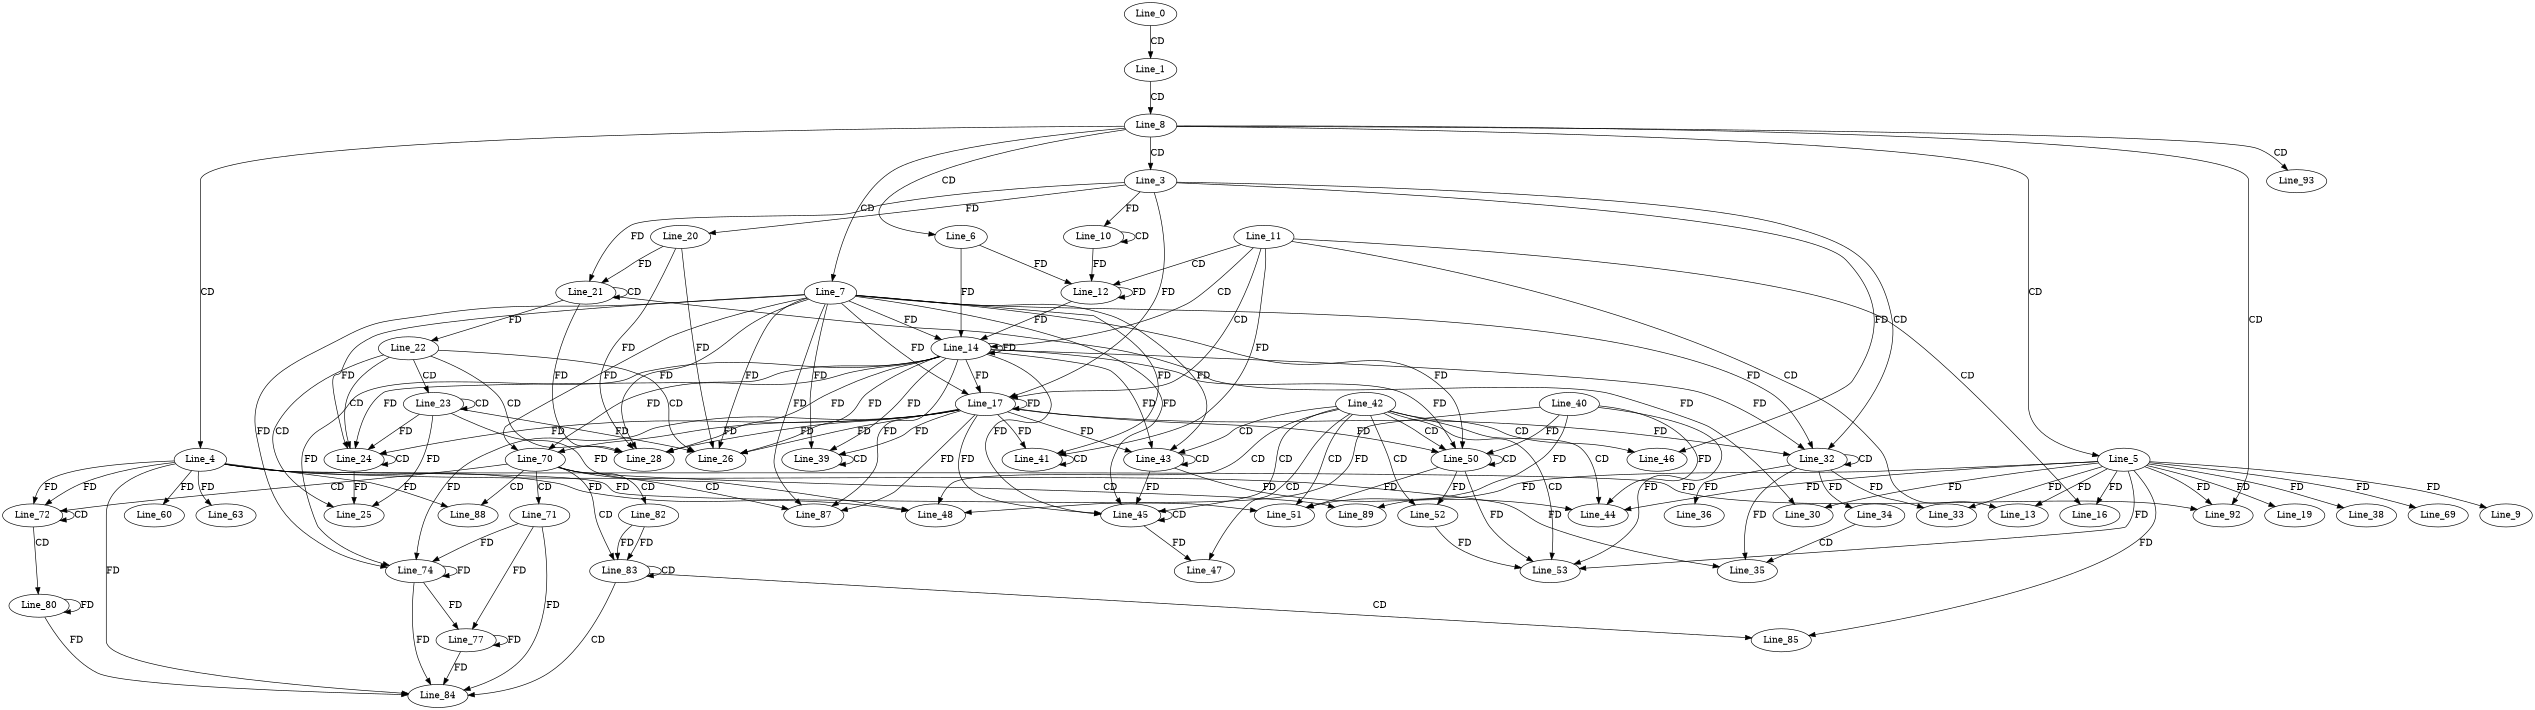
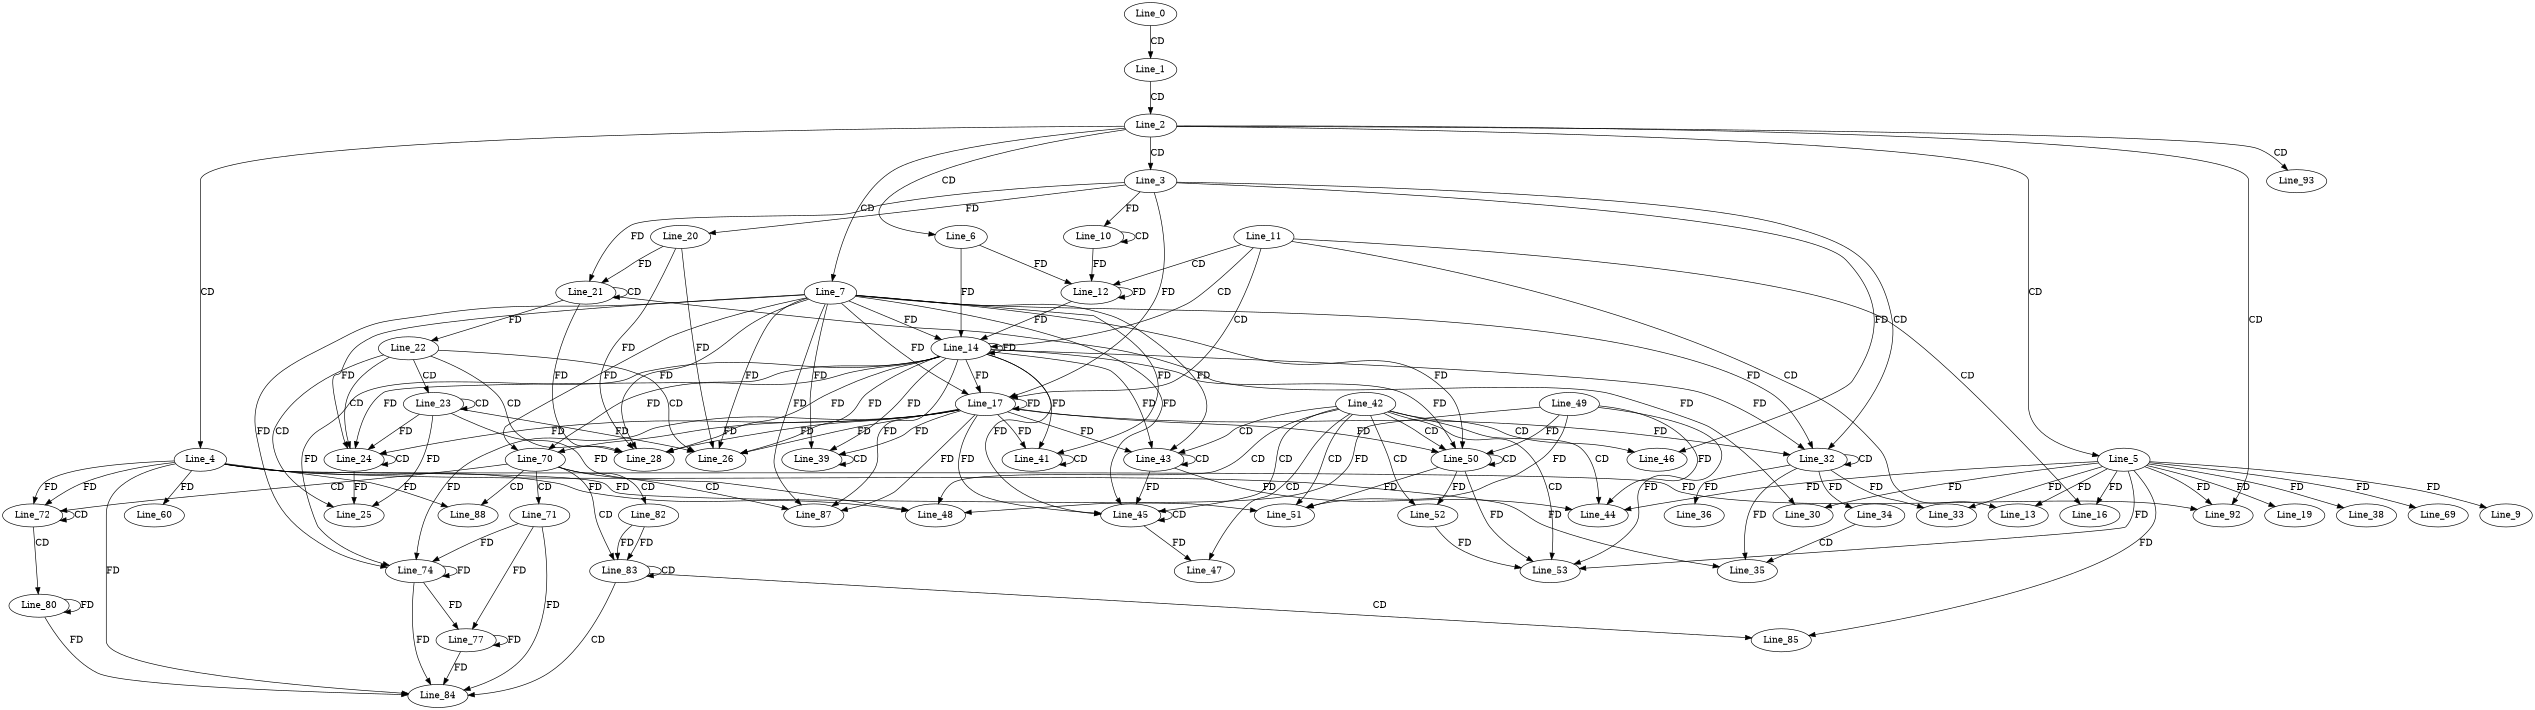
  digraph {
    Line_0
    Line_1
-   Line_2 [label=Line_8]
+   Line_2
    Line_3
    Line_4
    Line_5
    Line_6
    Line_7
    Line_92
    Line_93
    Line_10
    Line_17
    Line_20
    Line_21
    Line_32
    Line_46
    Line_35
    Line_48
    Line_51
    Line_60
-   Line_63
    Line_72
    Line_84
    Line_88
    Line_9
    Line_13
    Line_16
    Line_19
    Line_30
    Line_33
    Line_38
    Line_44
    Line_53
    Line_69
    Line_85
-   Line_89
    Line_12
    Line_14
    Line_24
    Line_26
    Line_28
    Line_39
    Line_41
    Line_43
    Line_45
    Line_50
    Line_70
    Line_74
    Line_87
    Line_22
    Line_34
    Line_36
    Line_80
    Line_25
    Line_47
    Line_52
    Line_71
    Line_82
    Line_83
    Line_77
    Line_11
    Line_23
    Line_42
-   Line_40
+   Line_40 [label=Line_49]
    Line_0 -> Line_1 [label=CD]
    Line_1 -> Line_2 [label=CD]
    Line_2 -> Line_3 [label=CD]
    Line_2 -> Line_4 [label=CD]
    Line_2 -> Line_5 [label=CD]
    Line_2 -> Line_6 [label=CD]
    Line_2 -> Line_7 [label=CD]
    Line_2 -> Line_92 [label=CD]
    Line_2 -> Line_93 [label=CD]
    Line_3 -> Line_10 [label=FD]
    Line_3 -> Line_17 [label=FD]
    Line_3 -> Line_20 [label=FD]
    Line_3 -> Line_21 [label=FD]
    Line_3 -> Line_32 [label=CD]
    Line_3 -> Line_46 [label=FD]
    Line_4 -> Line_92 [label=FD]
    Line_4 -> Line_35 [label=FD]
    Line_4 -> Line_48 [label=FD]
    Line_4 -> Line_51 [label=FD]
    Line_4 -> Line_60 [label=FD]
-   Line_4 -> Line_63 [label=FD]
    Line_4 -> Line_72 [label=FD]
    Line_4 -> Line_72 [label=FD]
    Line_4 -> Line_84 [label=FD]
    Line_4 -> Line_88 [label=FD]
    Line_5 -> Line_92 [label=FD]
    Line_5 -> Line_9 [label=FD]
    Line_5 -> Line_13 [label=FD]
    Line_5 -> Line_16 [label=FD]
    Line_5 -> Line_19 [label=FD]
    Line_5 -> Line_30 [label=FD]
    Line_5 -> Line_33 [label=FD]
    Line_5 -> Line_38 [label=FD]
    Line_5 -> Line_44 [label=FD]
    Line_5 -> Line_53 [label=FD]
    Line_5 -> Line_69 [label=FD]
    Line_5 -> Line_85 [label=FD]
-   Line_5 -> Line_89 [label=FD]
    Line_6 -> Line_12 [label=FD]
    Line_6 -> Line_14 [label=FD]
    Line_7 -> Line_17 [label=FD]
    Line_7 -> Line_32 [label=FD]
    Line_7 -> Line_14 [label=FD]
    Line_7 -> Line_24 [label=FD]
    Line_7 -> Line_26 [label=FD]
    Line_7 -> Line_28 [label=FD]
    Line_7 -> Line_39 [label=FD]
    Line_7 -> Line_41 [label=FD]
    Line_7 -> Line_43 [label=FD]
    Line_7 -> Line_45 [label=FD]
    Line_7 -> Line_50 [label=FD]
    Line_7 -> Line_70 [label=FD]
    Line_7 -> Line_74 [label=FD]
    Line_7 -> Line_87 [label=FD]
    Line_10 -> Line_10 [label=CD]
    Line_10 -> Line_12 [label=FD]
    Line_17 -> Line_17 [label=FD]
    Line_17 -> Line_32 [label=FD]
    Line_17 -> Line_24 [label=FD]
    Line_17 -> Line_26 [label=FD]
    Line_17 -> Line_28 [label=FD]
    Line_17 -> Line_39 [label=FD]
    Line_17 -> Line_41 [label=FD]
    Line_17 -> Line_43 [label=FD]
    Line_17 -> Line_45 [label=FD]
    Line_17 -> Line_50 [label=FD]
    Line_17 -> Line_70 [label=FD]
    Line_17 -> Line_74 [label=FD]
    Line_17 -> Line_87 [label=FD]
    Line_20 -> Line_21 [label=FD]
    Line_20 -> Line_26 [label=FD]
    Line_20 -> Line_28 [label=FD]
    Line_21 -> Line_21 [label=CD]
    Line_21 -> Line_30 [label=FD]
    Line_21 -> Line_28 [label=FD]
    Line_21 -> Line_22 [label=FD]
    Line_32 -> Line_32 [label=CD]
    Line_32 -> Line_35 [label=FD]
    Line_32 -> Line_33 [label=FD]
    Line_32 -> Line_34 [label=FD]
    Line_32 -> Line_36 [label=FD]
    Line_72 -> Line_72 [label=CD]
    Line_72 -> Line_80 [label=CD]
    Line_12 -> Line_12 [label=FD]
    Line_12 -> Line_14 [label=FD]
    Line_14 -> Line_17 [label=FD]
    Line_14 -> Line_32 [label=FD]
    Line_14 -> Line_14 [label=FD]
    Line_14 -> Line_24 [label=FD]
    Line_14 -> Line_26 [label=FD]
    Line_14 -> Line_28 [label=FD]
    Line_14 -> Line_39 [label=FD]
-   Line_11 -> Line_41 [label=FD]
+   Line_14 -> Line_41 [label=FD]
    Line_14 -> Line_43 [label=FD]
    Line_14 -> Line_45 [label=FD]
    Line_14 -> Line_50 [label=FD]
    Line_14 -> Line_70 [label=FD]
    Line_14 -> Line_74 [label=FD]
    Line_14 -> Line_87 [label=FD]
    Line_24 -> Line_24 [label=CD]
    Line_24 -> Line_25 [label=FD]
    Line_39 -> Line_39 [label=CD]
    Line_41 -> Line_41 [label=CD]
    Line_43 -> Line_44 [label=FD]
    Line_43 -> Line_43 [label=CD]
    Line_43 -> Line_45 [label=FD]
    Line_45 -> Line_45 [label=CD]
    Line_45 -> Line_47 [label=FD]
    Line_50 -> Line_51 [label=FD]
    Line_50 -> Line_53 [label=FD]
    Line_50 -> Line_50 [label=CD]
    Line_50 -> Line_52 [label=FD]
    Line_70 -> Line_72 [label=CD]
    Line_70 -> Line_88 [label=CD]
-   Line_70 -> Line_89 [label=CD]
    Line_70 -> Line_87 [label=CD]
    Line_70 -> Line_71 [label=CD]
    Line_70 -> Line_82 [label=CD]
    Line_70 -> Line_83 [label=CD]
    Line_74 -> Line_84 [label=FD]
    Line_74 -> Line_74 [label=FD]
    Line_74 -> Line_77 [label=FD]
    Line_22 -> Line_24 [label=CD]
    Line_22 -> Line_26 [label=CD]
    Line_22 -> Line_28 [label=CD]
    Line_22 -> Line_25 [label=CD]
    Line_22 -> Line_23 [label=CD]
    Line_34 -> Line_35 [label=CD]
    Line_80 -> Line_84 [label=FD]
    Line_80 -> Line_80 [label=FD]
    Line_52 -> Line_53 [label=FD]
    Line_71 -> Line_84 [label=FD]
    Line_71 -> Line_74 [label=FD]
    Line_71 -> Line_77 [label=FD]
    Line_82 -> Line_83 [label=FD]
    Line_82 -> Line_83 [label=FD]
    Line_83 -> Line_84 [label=CD]
    Line_83 -> Line_85 [label=CD]
    Line_83 -> Line_83 [label=CD]
    Line_77 -> Line_84 [label=FD]
    Line_77 -> Line_77 [label=FD]
    Line_11 -> Line_17 [label=CD]
    Line_11 -> Line_13 [label=CD]
    Line_11 -> Line_16 [label=CD]
    Line_11 -> Line_12 [label=CD]
    Line_11 -> Line_14 [label=CD]
    Line_23 -> Line_48 [label=FD]
    Line_23 -> Line_24 [label=FD]
    Line_23 -> Line_26 [label=FD]
    Line_23 -> Line_25 [label=FD]
    Line_23 -> Line_23 [label=CD]
    Line_42 -> Line_46 [label=CD]
    Line_42 -> Line_48 [label=CD]
    Line_42 -> Line_51 [label=CD]
    Line_42 -> Line_44 [label=CD]
    Line_42 -> Line_53 [label=CD]
    Line_42 -> Line_43 [label=CD]
    Line_42 -> Line_45 [label=CD]
    Line_42 -> Line_50 [label=CD]
    Line_42 -> Line_47 [label=CD]
    Line_42 -> Line_52 [label=CD]
    Line_40 -> Line_48 [label=FD]
    Line_40 -> Line_51 [label=FD]
    Line_40 -> Line_44 [label=FD]
    Line_40 -> Line_53 [label=FD]
    Line_40 -> Line_50 [label=FD]
  }
